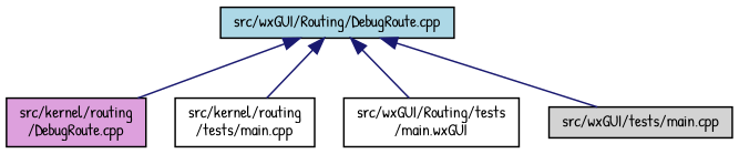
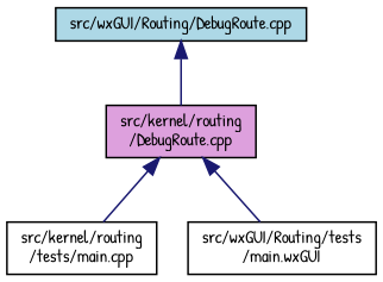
  digraph {
    fontname="Patrick Hand"
    node [color=black fillcolor=white fontname="Patrick Hand" fontsize=10 shape=record style=filled]
    edge [color=midnightblue dir=back fontname="Patrick Hand" fontsize=10 labelfontname=Sans labelfontsize=10 style=solid]
    n1 [fillcolor=lightblue fontcolor=black height=0.2 label="src/wxGUI/Routing/DebugRoute.cpp" width=0.4]
    n2 [fillcolor=plum height=0.2 label="src/kernel/routing\l/DebugRoute.cpp" width=0.4]
    n3 [height=0.2 label="src/kernel/routing\l/tests/main.cpp" width=0.4]
    n4 [height=0.2 label="src/wxGUI/Routing/tests\l/main.wxGUI" width=0.4]
-   n5 [fillcolor=lightgrey height=0.2 label="src/wxGUI/tests/main.cpp" width=0.4]
    n1 -> n2
-   n1 -> n3
-   n1 -> n4
-   n1 -> n5
+   n2 -> n3
+   n2 -> n4
  }
